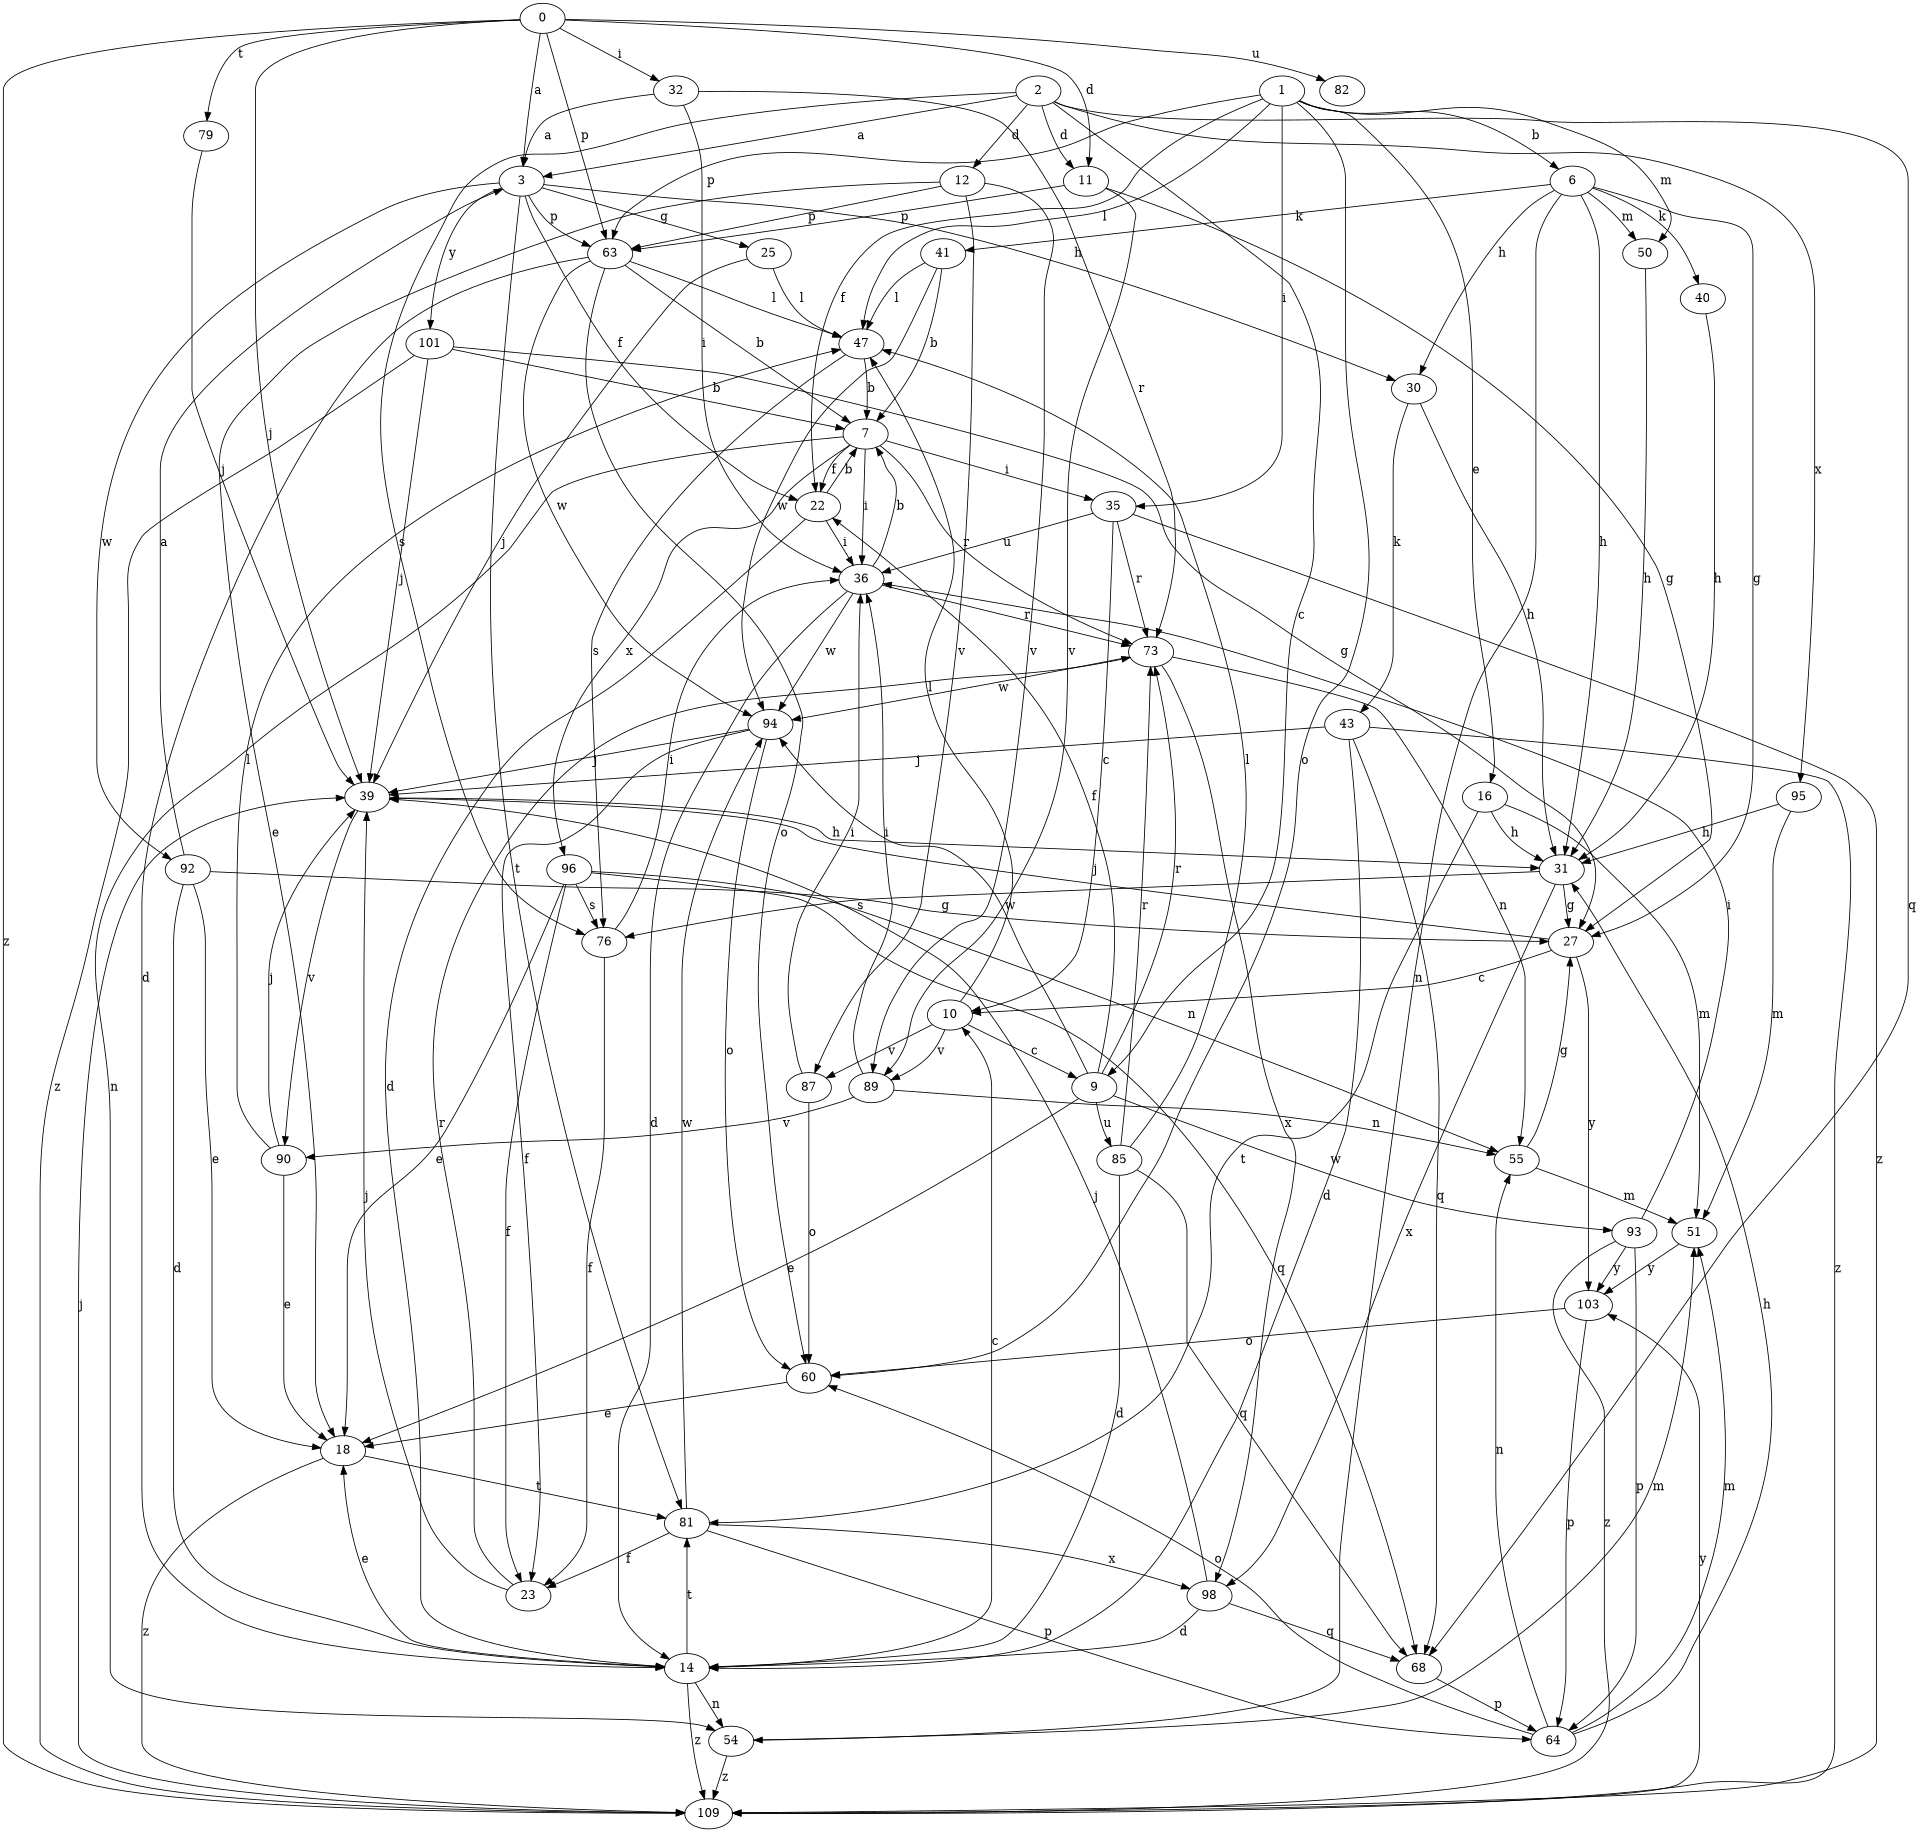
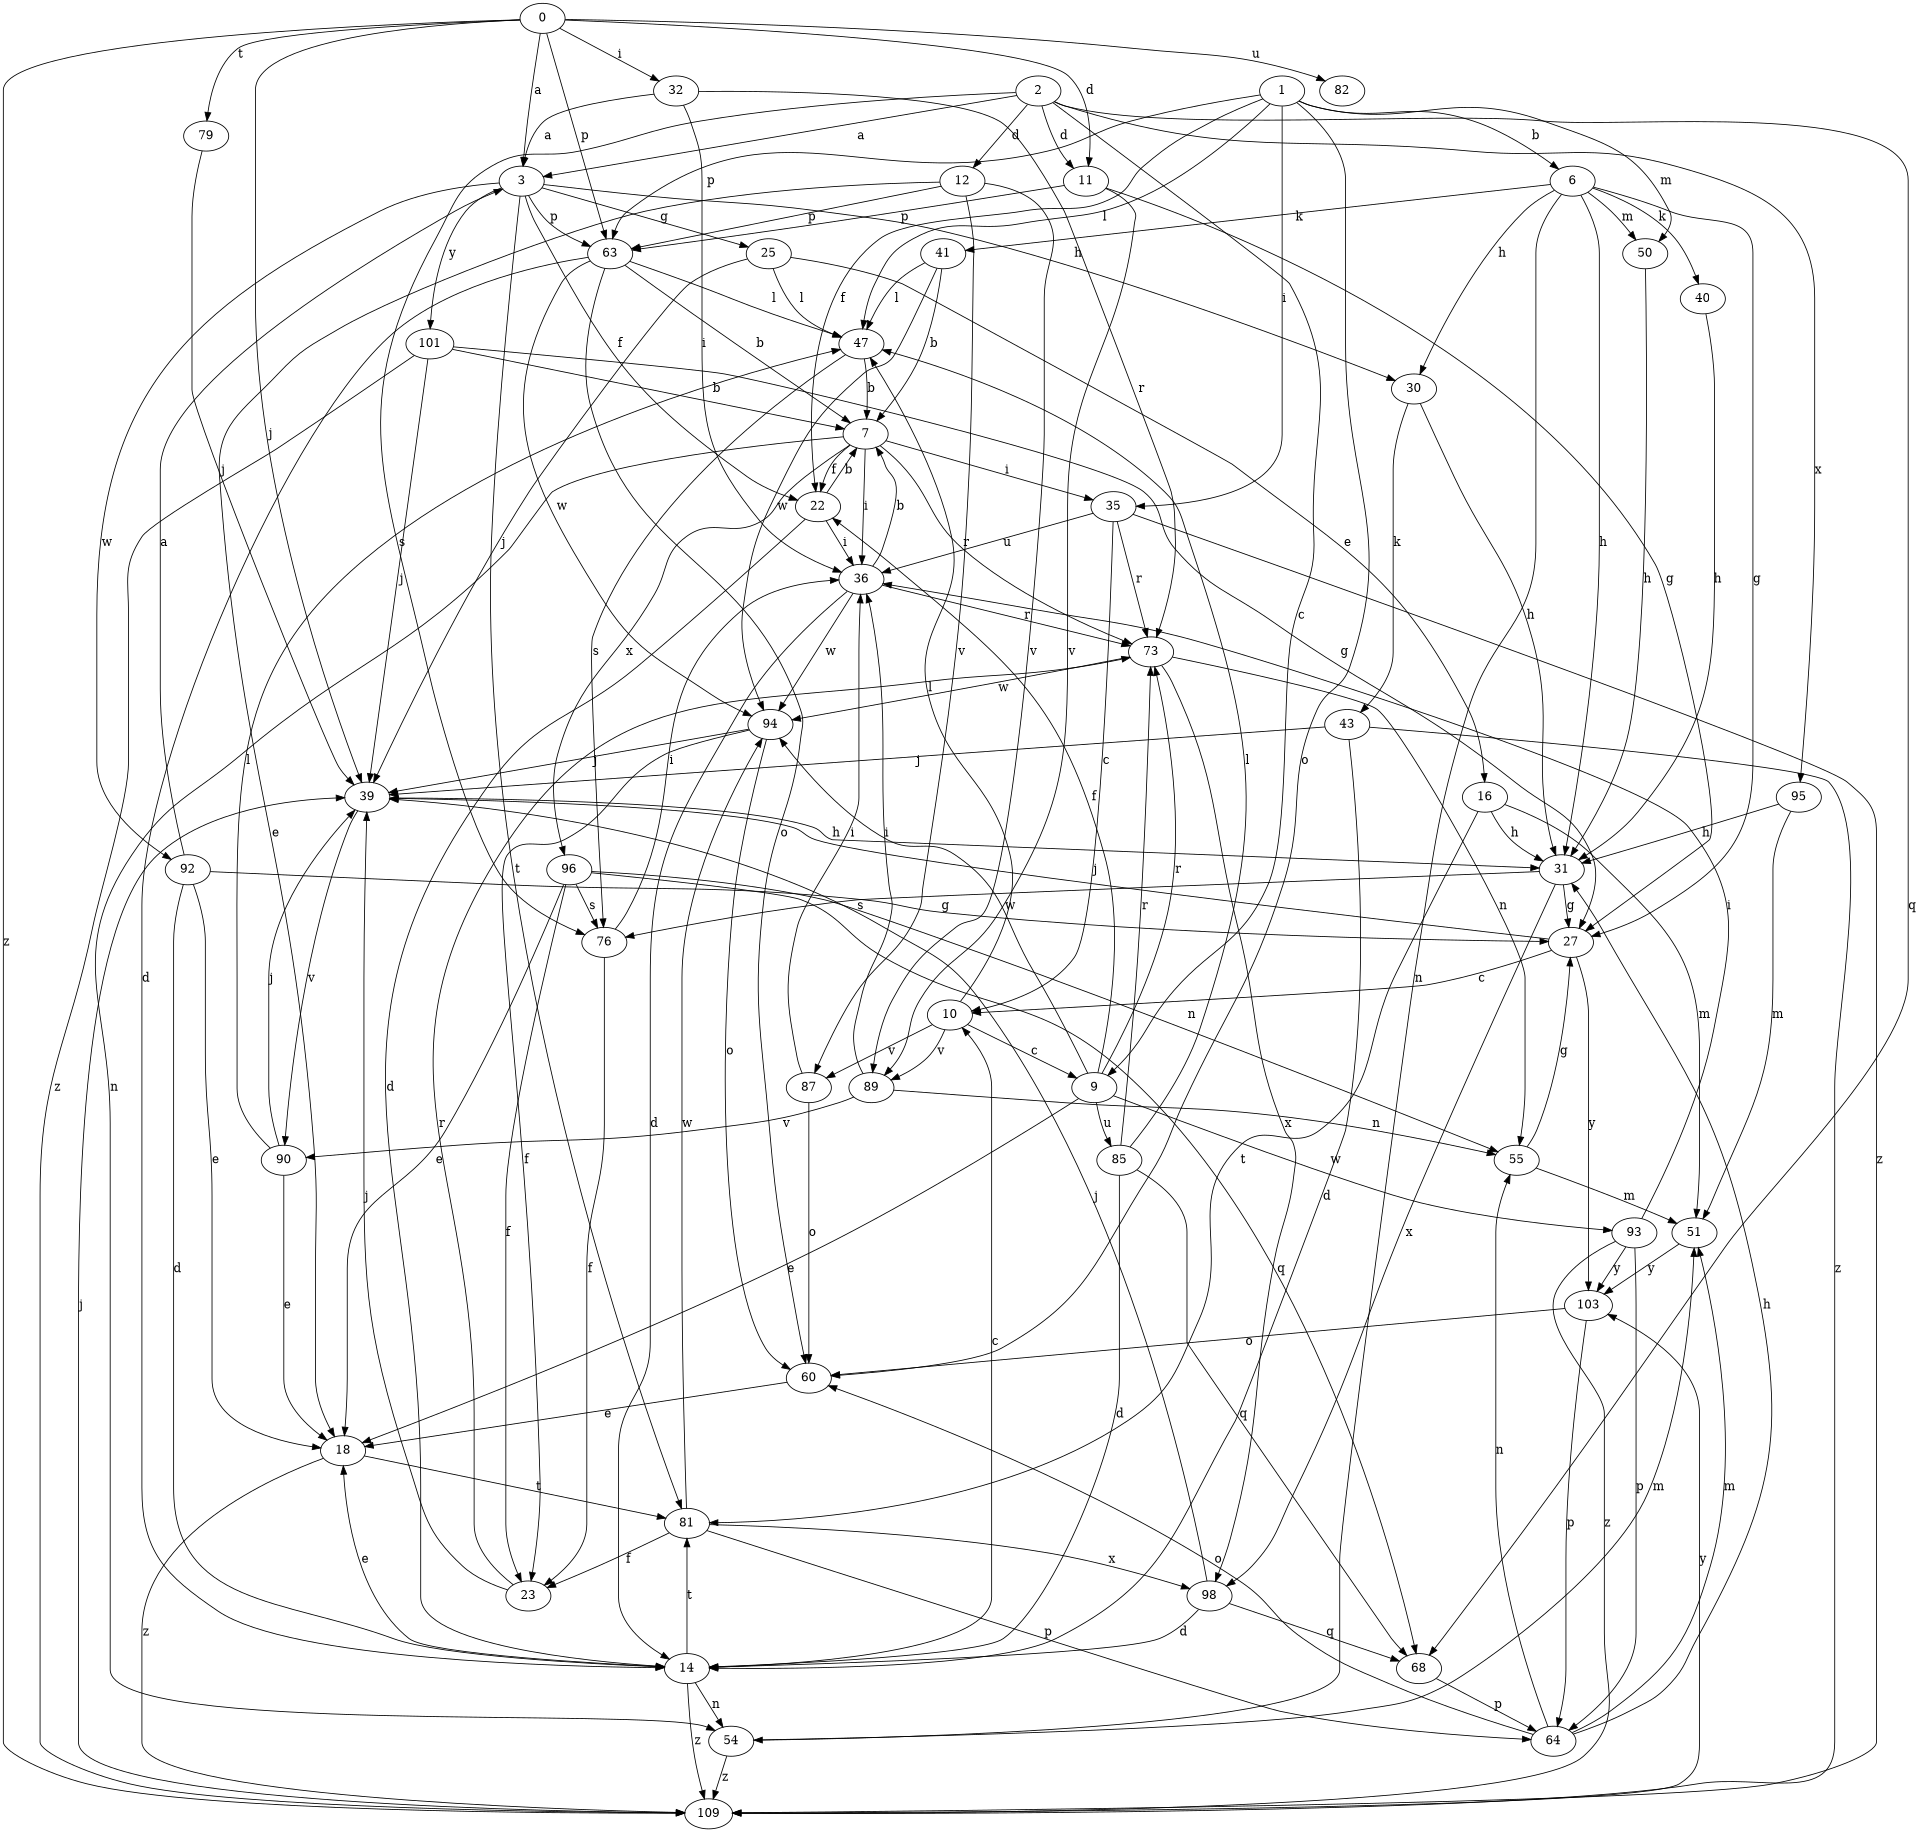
  strict digraph {
    0
    3
    11
    32
    39
    63
    79
    82
    109
    22
    25
    30
    81
    92
    101
    27
    89
    36
    73
    31
    90
    47
    60
    7
    94
    14
    103
    1
    6
    16
    35
    50
    40
    41
    54
    51
    10
    76
    18
    2
    9
    12
    68
    95
    85
    93
    87
    64
    23
    43
    98
    96
    55
    0 -> 3 [label=a]
    0 -> 11 [label=d]
    0 -> 32 [label=i]
    0 -> 39 [label=j]
    0 -> 63 [label=p]
    0 -> 79 [label=t]
    0 -> 82 [label=u]
    0 -> 109 [label=z]
    3 -> 63 [label=p]
    3 -> 22 [label=f]
    3 -> 25 [label=g]
    3 -> 30 [label=h]
    3 -> 81 [label=t]
    3 -> 92 [label=w]
    3 -> 101 [label=y]
    11 -> 63 [label=p]
    11 -> 27 [label=g]
    11 -> 89 [label=v]
    32 -> 3 [label=a]
    32 -> 36 [label=i]
    32 -> 73 [label=r]
    39 -> 31 [label=h]
    39 -> 90 [label=v]
    63 -> 47 [label=l]
    63 -> 60 [label=o]
    63 -> 7 [label=b]
    63 -> 94 [label=w]
    63 -> 14 [label=d]
    79 -> 39 [label=j]
    109 -> 39 [label=j]
    109 -> 103 [label=y]
    22 -> 36 [label=i]
    22 -> 7 [label=b]
    22 -> 14 [label=d]
    25 -> 39 [label=j]
    25 -> 47 [label=l]
    30 -> 31 [label=h]
    30 -> 43 [label=k]
    81 -> 94 [label=w]
    81 -> 64 [label=p]
    81 -> 23 [label=f]
    81 -> 98 [label=x]
    92 -> 3 [label=a]
    92 -> 27 [label=g]
    92 -> 14 [label=d]
    92 -> 18 [label=e]
    101 -> 39 [label=j]
    101 -> 109 [label=z]
    101 -> 27 [label=g]
    101 -> 7 [label=b]
    27 -> 39 [label=j]
    27 -> 103 [label=y]
    27 -> 10 [label=c]
    89 -> 36 [label=i]
    89 -> 90 [label=v]
    89 -> 55 [label=n]
    36 -> 73 [label=r]
    36 -> 7 [label=b]
    36 -> 94 [label=w]
    36 -> 14 [label=d]
    73 -> 94 [label=w]
    73 -> 98 [label=x]
    73 -> 55 [label=n]
    31 -> 27 [label=g]
    31 -> 76 [label=s]
    31 -> 98 [label=x]
    90 -> 39 [label=j]
    90 -> 47 [label=l]
    90 -> 18 [label=e]
    47 -> 7 [label=b]
    47 -> 76 [label=s]
    60 -> 18 [label=e]
    7 -> 22 [label=f]
    7 -> 36 [label=i]
    7 -> 73 [label=r]
    7 -> 35 [label=i]
    7 -> 54 [label=n]
    7 -> 96 [label=x]
    94 -> 39 [label=j]
    94 -> 60 [label=o]
    94 -> 23 [label=f]
    14 -> 109 [label=z]
    14 -> 81 [label=t]
    14 -> 54 [label=n]
    14 -> 10 [label=c]
    14 -> 18 [label=e]
    103 -> 60 [label=o]
    103 -> 64 [label=p]
    1 -> 63 [label=p]
    1 -> 22 [label=f]
    1 -> 47 [label=l]
    1 -> 60 [label=o]
    1 -> 6 [label=b]
-   1 -> 16 [label=e]
+   25 -> 16 [label=e]
    1 -> 35 [label=i]
    1 -> 50 [label=m]
    6 -> 30 [label=h]
    6 -> 27 [label=g]
    6 -> 31 [label=h]
    6 -> 50 [label=m]
    6 -> 40 [label=k]
    6 -> 41 [label=k]
    6 -> 54 [label=n]
    16 -> 81 [label=t]
    16 -> 31 [label=h]
    16 -> 51 [label=m]
    35 -> 109 [label=z]
    35 -> 36 [label=u]
    35 -> 73 [label=r]
    35 -> 10 [label=c]
    50 -> 31 [label=h]
    40 -> 31 [label=h]
    41 -> 47 [label=l]
    41 -> 7 [label=b]
    41 -> 94 [label=w]
    54 -> 109 [label=z]
    54 -> 51 [label=m]
    51 -> 103 [label=y]
    10 -> 89 [label=v]
    10 -> 47 [label=l]
    10 -> 9 [label=c]
    10 -> 87 [label=v]
    76 -> 36 [label=i]
    76 -> 23 [label=f]
    18 -> 109 [label=z]
    18 -> 81 [label=t]
    2 -> 3 [label=a]
    2 -> 11 [label=d]
    2 -> 76 [label=s]
    2 -> 9 [label=c]
    2 -> 12 [label=d]
    2 -> 68 [label=q]
    2 -> 95 [label=x]
    9 -> 22 [label=f]
    9 -> 73 [label=r]
    9 -> 94 [label=w]
    9 -> 18 [label=e]
    9 -> 85 [label=u]
    9 -> 93 [label=w]
    12 -> 63 [label=p]
    12 -> 89 [label=v]
    12 -> 18 [label=e]
    12 -> 87 [label=v]
    68 -> 64 [label=p]
    95 -> 31 [label=h]
    95 -> 51 [label=m]
    85 -> 73 [label=r]
    85 -> 47 [label=l]
    85 -> 14 [label=d]
    85 -> 68 [label=q]
    93 -> 109 [label=z]
    93 -> 36 [label=i]
    93 -> 103 [label=y]
    93 -> 64 [label=p]
    87 -> 36 [label=i]
    87 -> 60 [label=o]
    64 -> 31 [label=h]
    64 -> 60 [label=o]
    64 -> 51 [label=m]
    64 -> 55 [label=n]
    23 -> 39 [label=j]
    23 -> 73 [label=r]
    43 -> 39 [label=j]
    43 -> 109 [label=z]
    43 -> 14 [label=d]
-   43 -> 68 [label=q]
    98 -> 39 [label=j]
    98 -> 14 [label=d]
    98 -> 68 [label=q]
    96 -> 76 [label=s]
    96 -> 18 [label=e]
    96 -> 68 [label=q]
    96 -> 23 [label=f]
    96 -> 55 [label=n]
    55 -> 27 [label=g]
    55 -> 51 [label=m]
  }
